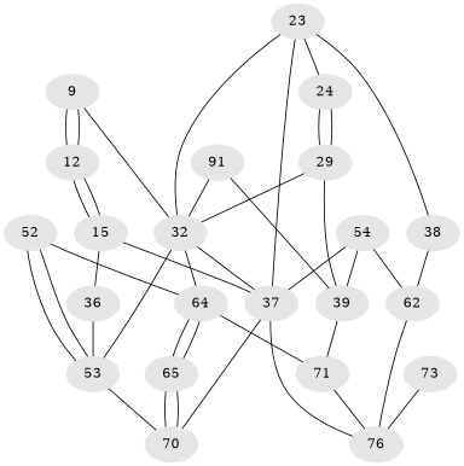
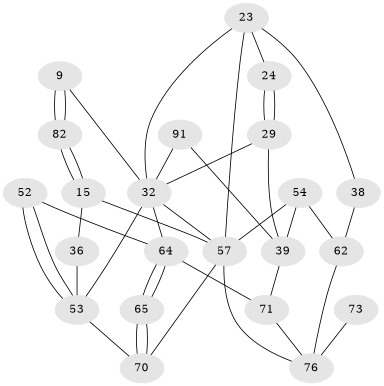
  graph {
    node [color=gray90 style=filled]
-   12 [super="+4+5"]
+   12 [super="+4+5" label=82]
    9
    32 [super="+26+30"]
    15 [super="+14"]
-   57 [super="+11+7+17" label=37]
+   57 [super="+11+7+17"]
    53 [super="+43+42+45"]
    64 [super="+63+60"]
    36 [super="+28"]
    70 [super="+56+59+58"]
    76 [super="+75+72+74"]
    23 [super="+22"]
    24
    38 [super="+34"]
    29
    62 [super="+61+48+46+47"]
    39 [super="+37+35"]
    71 [super="+67+50"]
    n18 [label=91]
    65
    52
    54 [super="+10"]
    73
    12 -- 15 [weight=2]
    12 -- 15
    9 -- 12 [weight=2]
    9 -- 12
    9 -- 32
    32 -- 57
    32 -- 53
    32 -- 64 [weight=2]
    15 -- 57 [weight=2]
    15 -- 36 [weight=2]
    57 -- 70
    57 -- 76
    53 -- 70 [weight=3]
    64 -- 71 [weight=3]
    64 -- 65
    64 -- 65
    36 -- 53 [weight=2]
    23 -- 32
    23 -- 57 [weight=2]
    23 -- 24 [weight=2]
    23 -- 38
    24 -- 29
    24 -- 29
    38 -- 62 [weight=2]
    29 -- 32
    29 -- 39
    62 -- 76
    39 -- 71
    71 -- 76 [weight=2]
    n18 -- 32 [weight=2]
    n18 -- 39
    65 -- 70 [weight=2]
    65 -- 70
    52 -- 53 [weight=2]
    52 -- 53
    52 -- 64
    54 -- 57 [weight=4]
    54 -- 62 [weight=2]
    54 -- 39 [weight=2]
    73 -- 76 [weight=3]
  }
